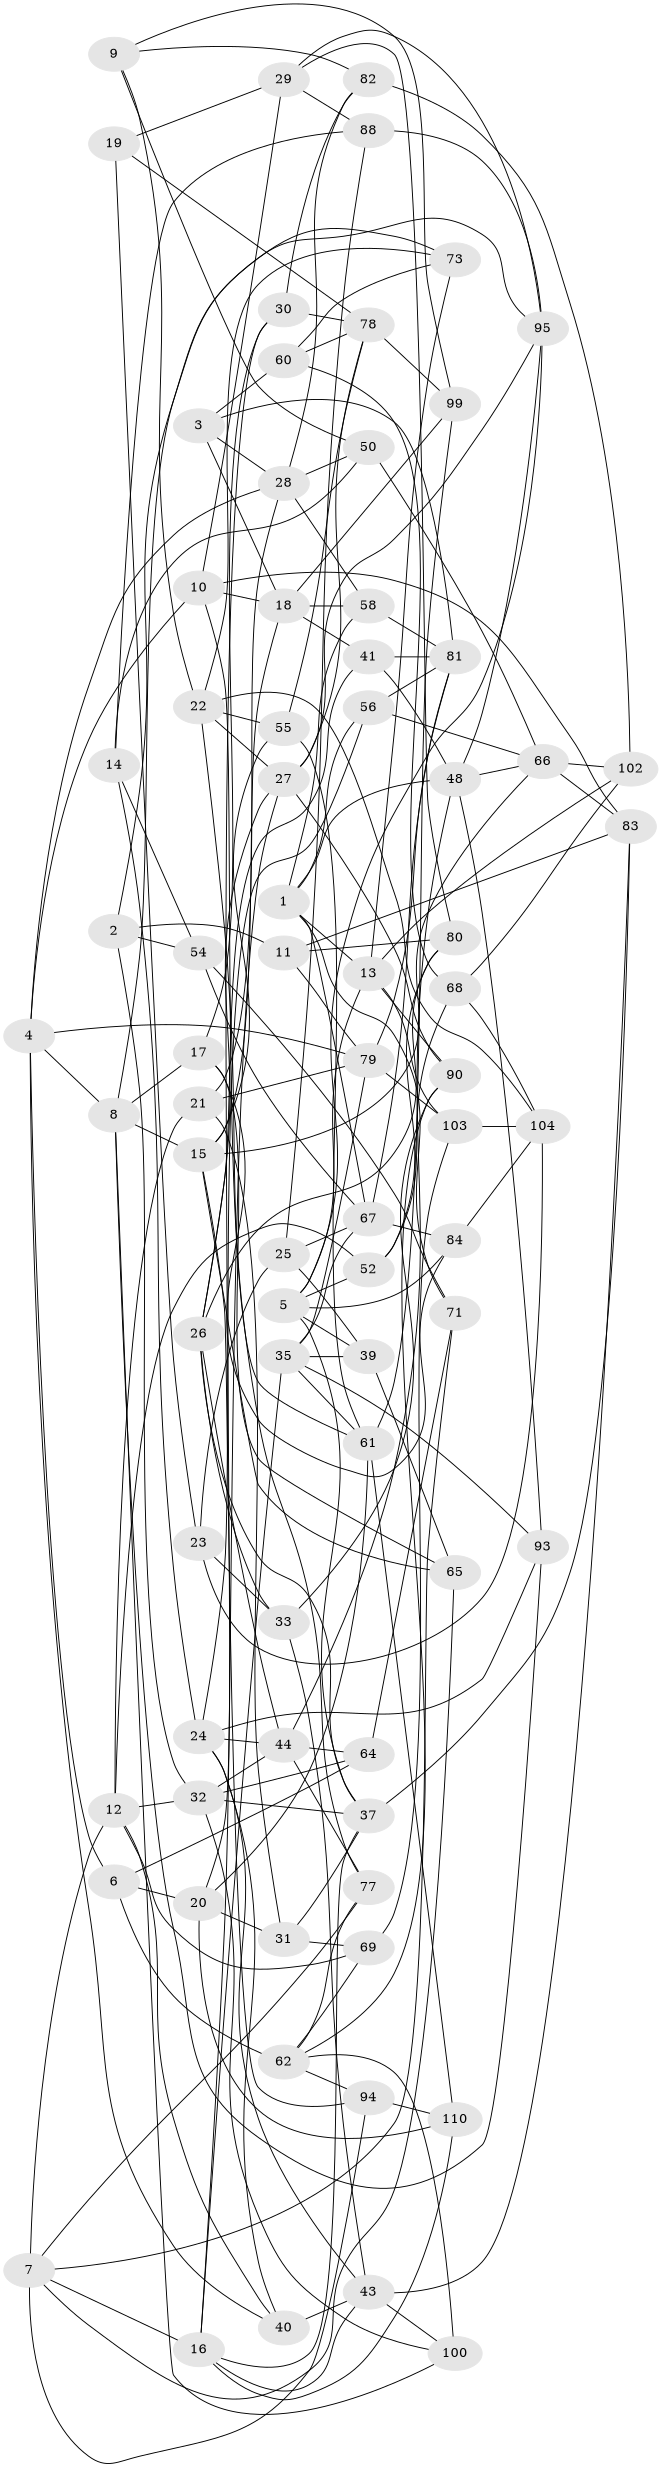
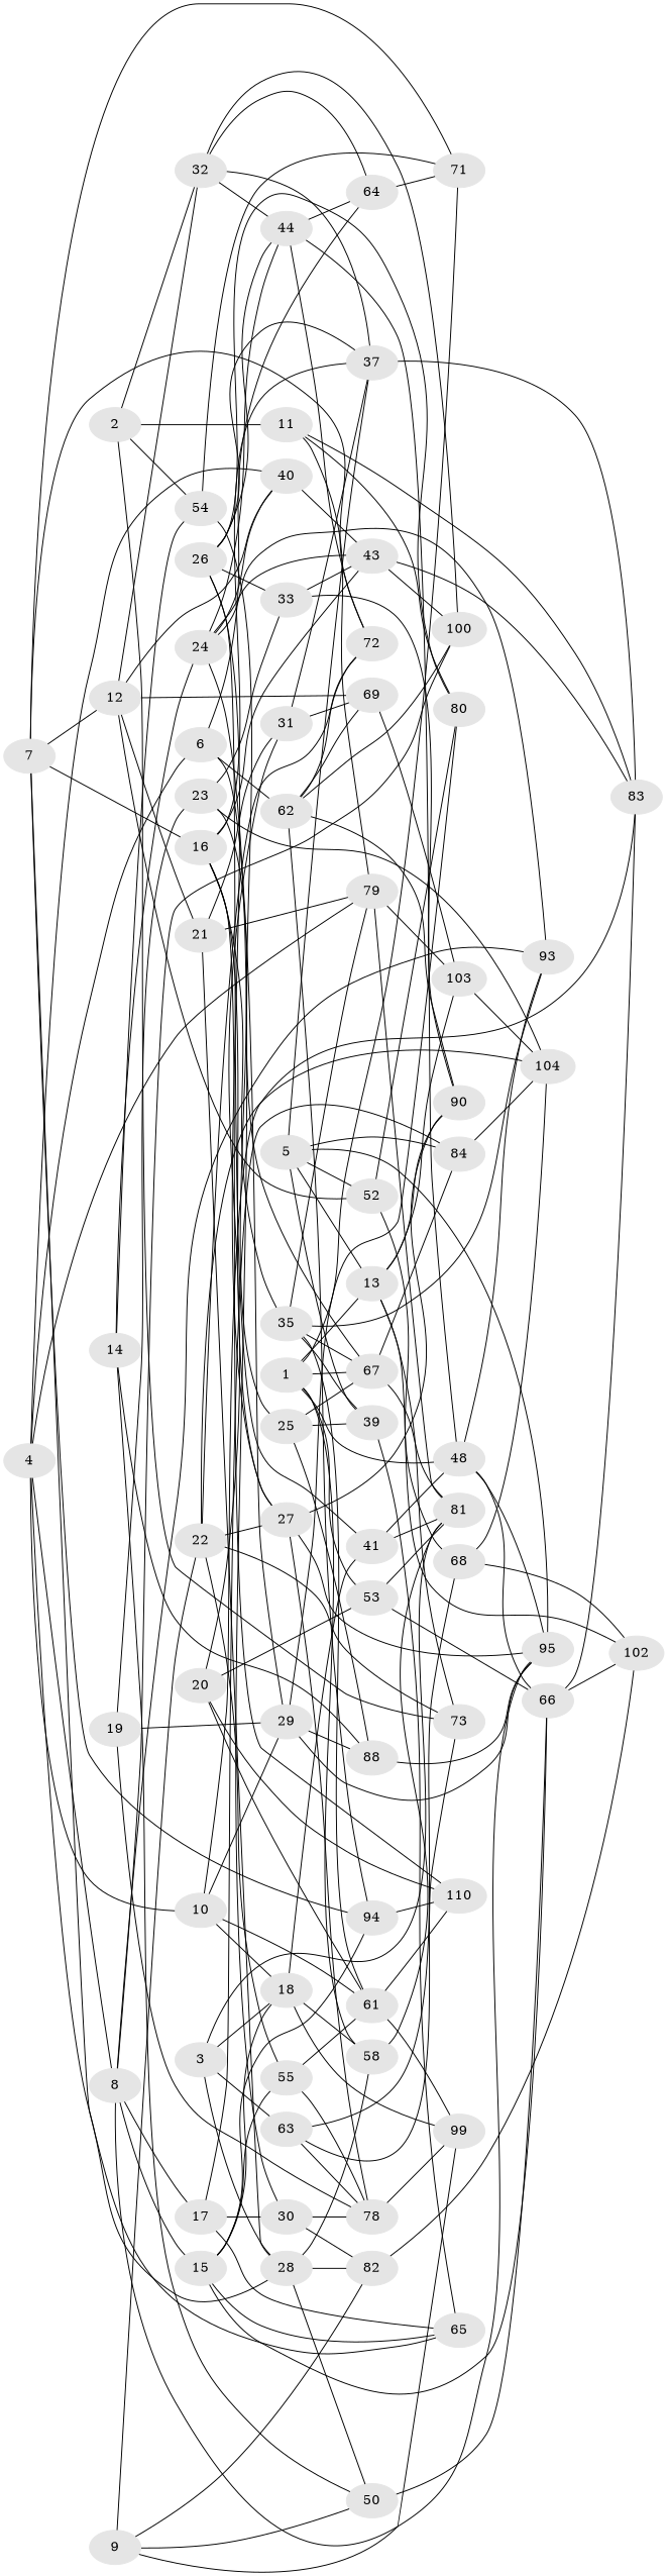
  graph {
    rankdir=LR
    node [color=gray90 style=filled]
    1 [super="+38"]
    13 [super="+91"]
    48 [super="+86"]
-   53 [label=56]
+   53
    58
    67 [super="+77"]
    71
    73
    90
    102
    103
    95 [super="+96"]
    93
    66 [super="+70"]
    81 [super="+109"]
    84
    2
    11
    32 [super="+75"]
    54
    79 [super="+107"]
    n22 [label=83 super="+97"]
    80
    37 [super="+92"]
    64
    100
    44 [super="+87"]
    18 [super="+36"]
    99
    41
    3
    28 [super="+101"]
-   60
+   60 [label=63]
    50
    82
    78 [super="+85"]
    68
    4 [super="+57"]
    6
    8 [super="+83"]
    10 [super="+74"]
    40
    29 [super="+56"]
    62 [super="+98"]
    15 [super="+108"]
    17
    61 [super="+69"]
    43 [super="+45"]
    5 [super="+51"]
    39
    52
    65
    104 [super="+105"]
    88
-   72 [label=77]
+   72
    94
    n57 [label=69]
    7 [super="+42"]
    12 [super="+49"]
    16 [super="+34"]
    21
    27 [super="+106"]
    35 [super="+47"]
    110
    55
    30
    22 [super="+46"]
    9
    31
    24 [super="+76"]
    14
    19
    23
    25
    33
    20
    26 [super="+59"]
    1 -- 13
    1 -- 48
    1 -- 53
    1 -- 58
    1 -- 67
    1 -- 71
    13 -- 73
    13 -- 90
    13 -- 102
    13 -- 103
    48 -- 95
    48 -- 93
    48 -- 66
    53 -- 66
    53 -- 81
    58 -- 81
    67 -- 81
    67 -- 84
    103 -- 104
    66 -- 102
    66 -- n22
    84 -- 104
    2 -- 73
    2 -- 11
    2 -- 32
    2 -- 54
    11 -- 79
    11 -- n22
    11 -- 80
    32 -- 37
    32 -- 64
    32 -- 100
    32 -- 44
    54 -- 67
    54 -- 71
    79 -- 103
    79 -- 81
    37 -- n22
    64 -- 71
    44 -- 48
    44 -- 64
    44 -- 72
    18 -- 58
    18 -- 99
    18 -- 41
    41 -- 48
    41 -- 81
    3 -- 81
    3 -- 18
    3 -- 28
    3 -- 60
    28 -- 58
    28 -- 50
    28 -- 82
    60 -- 73
    60 -- 78
    60 -- 68
    50 -- 66
    82 -- 102
    78 -- 99
    68 -- 102
    68 -- 104
    4 -- 79
    4 -- 28
    4 -- 6
    4 -- 8
    4 -- 10
    4 -- 40
    6 -- 64
-   6 -- 20
+   6 -- 29
    6 -- 62
    8 -- 95
    8 -- 93
    8 -- 100
    8 -- 15
    8 -- 17
    10 -- n22 [weight=2]
    10 -- 18
    10 -- 29
    10 -- 61
    40 -- 43
    29 -- 95
    29 -- 80
    29 -- 88
    62 -- 90
    62 -- 100
    62 -- 72
    62 -- 94
    62 -- n57
    15 -- 66
    15 -- 18
    15 -- 65
    15 -- 94
    15 -- 55
    17 -- 84
    17 -- 65
    17 -- 30
    61 -- 99
    61 -- 110
    43 -- n22
    43 -- 100
    5 -- 13
    5 -- 95
    5 -- 84
    5 -- 37
    5 -- 39
    5 -- 52
    39 -- 65
    52 -- 80
    52 -- 68
    88 -- 95
    94 -- 110
    n57 -- 103
    7 -- 71
    7 -- 65
    7 -- 72
    7 -- 94
    7 -- 12
    7 -- 16
    12 -- 32
    12 -- 40
    12 -- 52
    12 -- n57
    12 -- 21
    16 -- 37
    16 -- 43
    16 -- 27
    16 -- 35
    16 -- 110
    21 -- 79
    21 -- 28
    21 -- 31
    27 -- 90
    27 -- 95
    27 -- 78
    35 -- 67
    35 -- 93
    35 -- 79
    35 -- 61
    35 -- 39
    55 -- 78
    55 -- 61
    30 -- 82
    30 -- 78
    22 -- 73
    22 -- 104
    22 -- 72
    22 -- 27
    22 -- 55
    9 -- 99
    9 -- 50
    9 -- 82
    9 -- 22
    31 -- 37
    31 -- n57
    24 -- 93
    24 -- 44
    24 -- 40
    24 -- 43
    24 -- 30
    14 -- 54
    14 -- 50
    14 -- 88
    14 -- 24
    19 -- 78
    19 -- 29
    19 -- 23
    23 -- 104
    23 -- 25
    23 -- 33
    25 -- 67
    25 -- 39
    25 -- 88
    33 -- 90
    33 -- 43
    20 -- 53
    20 -- 61
    20 -- 110
    20 -- 31
    26 -- 80
    26 -- 37
    26 -- 44
    26 -- 41
    26 -- 27
    26 -- 33
  }
